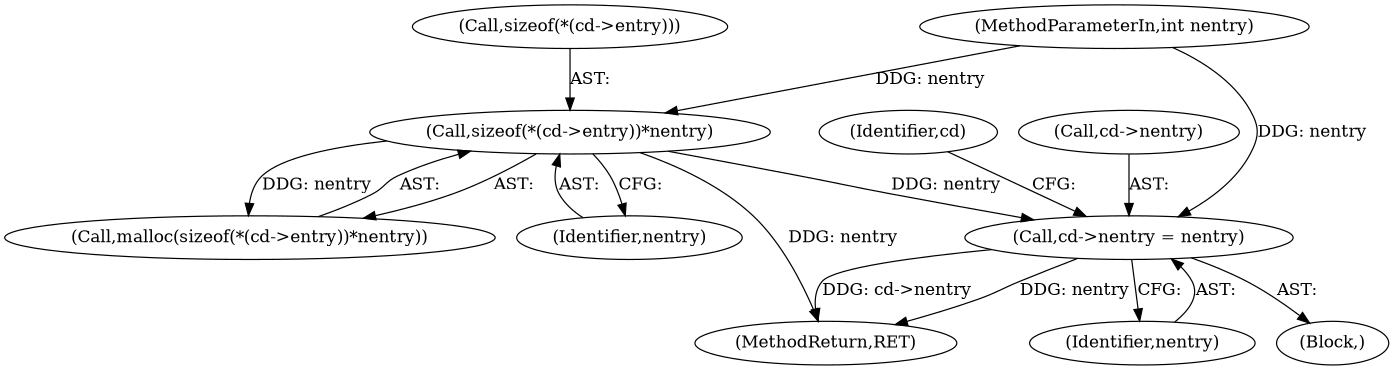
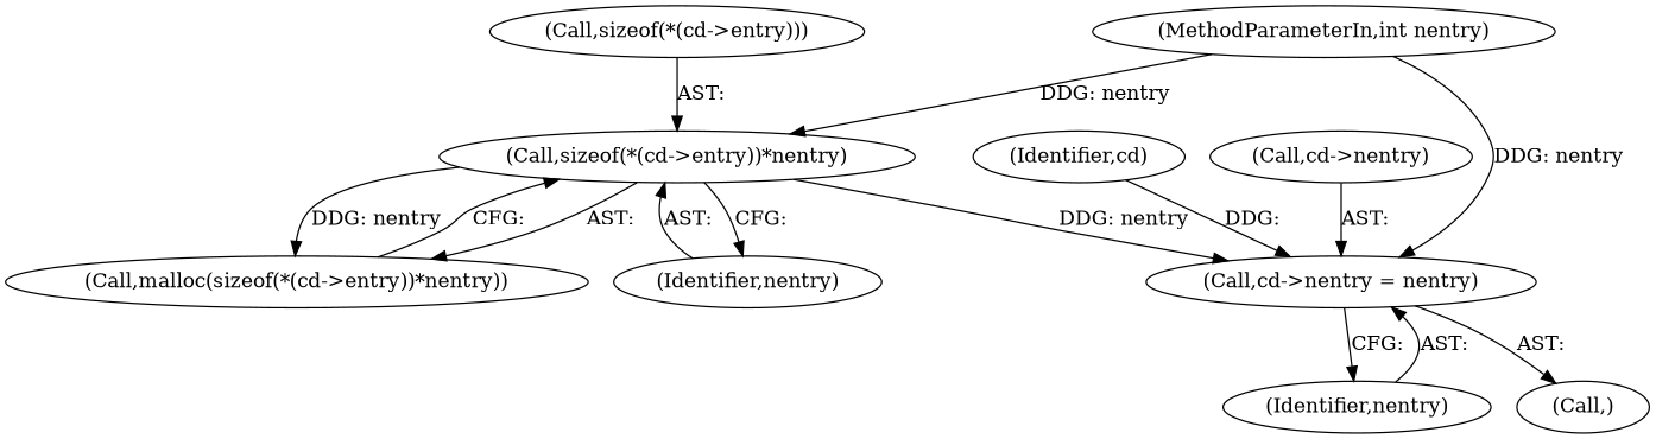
  digraph {
    n1 [label="(Call,cd->nentry = nentry)"]
-   n2 [label="(MethodReturn,RET)"]
    n3 [label="(Identifier,nentry)"]
-   n4 [label="(Block,)"]
+   n4 [label="(Call,)"]
    n5 [label="(Call,sizeof(*(cd->entry))*nentry)"]
    n6 [label="(Call,malloc(sizeof(*(cd->entry))*nentry))"]
    n7 [label="(Identifier,nentry)"]
    n8 [label="(MethodParameterIn,int nentry)"]
    n9 [label="(Identifier,cd)"]
    n10 [label="(Call,sizeof(*(cd->entry)))"]
    n11 [label="(Call,cd->nentry)"]
-   n1 -> n2 [label="DDG: nentry"]
-   n1 -> n2 [label="DDG: cd->nentry"]
    n1 -> n3 [label="CFG: "]
    n1 -> n4 [label="AST: "]
    n3 -> n1 [label="AST: "]
    n5 -> n1 [label="DDG: nentry"]
-   n5 -> n2 [label="DDG: nentry"]
    n5 -> n6 [label="AST: "]
    n5 -> n6 [label="DDG: nentry"]
    n5 -> n7 [label="CFG: "]
-   n6 -> n5 [label="AST: "]
+   n6 -> n5 [label="CFG: "]
    n7 -> n5 [label="AST: "]
    n8 -> n1 [label="DDG: nentry"]
    n8 -> n5 [label="DDG: nentry"]
-   n9 -> n1 [label="CFG: "]
+   n9 -> n1 [label="DDG: "]
    n10 -> n5 [label="AST: "]
    n11 -> n1 [label="AST: "]
  }
